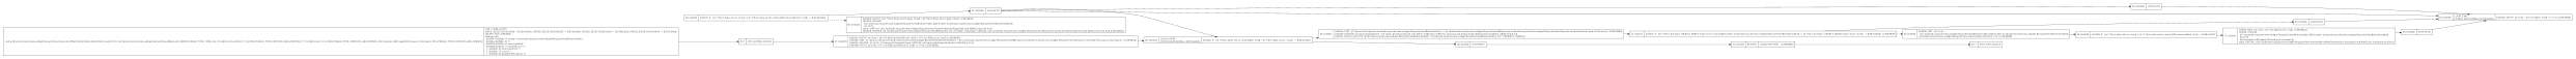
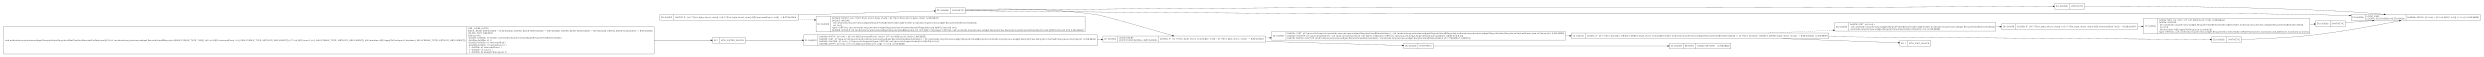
  digraph {
    fontname=Montserrat
    rankdir=LR
    node [fontname=Montserrat shape=record]
    edge [fontname=Montserrat]
    n1 [label="{19\:\ ?|MTH_ENTER_BLOCK\l}"]
    n2 [label="{21\:\ 0x0000|0x0000: ARITH  (r0 I:int) = (r6 I:int A[D('removedFrom' int)]) + (r7 I:int A[D('count' int)])  (LINE:6833)\l0x0002: IGET  (r1 I:java.util.ArrayList\<androidx.recyclerview.widget.RecyclerView$ViewHolder\>) = (r5 I:androidx.recyclerview.widget.RecyclerView$Recycler) androidx.recyclerview.widget.RecyclerView.Recycler.mCachedViews java.util.ArrayList  (LINE:6834)\l0x0004: INVOKE  (r1 I:int) = (r1 I:java.util.ArrayList) type: VIRTUAL call: java.util.ArrayList.size():int A[MD:():int (c)]\l0x0008: ARITH  (r2 I:int) = (r1 I:int A[D('cachedCount' int)]) + (\-1 int)  (LINE:6835)\l}"]
    n3 [label="{22\:\ 0x000a|LOOP_START\lLOOP:0: B:22:0x000a\-\>B:31:0x002b\l|0x000a: IF  (r2 I:??[int, byte, short, char] A[D('i' int)]) \< (0 ??[int, byte, short, char])  \-\> B:33:0x002e \l}"]
    n4 [label="{23\:\ 0x000c|0x000c: IGET  (r3 I:java.util.ArrayList\<androidx.recyclerview.widget.RecyclerView$ViewHolder\>) = (r5 I:androidx.recyclerview.widget.RecyclerView$Recycler) androidx.recyclerview.widget.RecyclerView.Recycler.mCachedViews java.util.ArrayList  (LINE:6836)\l0x000e: INVOKE  (r3 I:java.lang.Object) = (r3 I:java.util.ArrayList), (r2 I:int A[D('i' int)]) type: VIRTUAL call: java.util.ArrayList.get(int):java.lang.Object A[MD:(int):E (c)]\l0x0012: CHECK_CAST (r3 I:androidx.recyclerview.widget.RecyclerView$ViewHolder) = (androidx.recyclerview.widget.RecyclerView$ViewHolder) (r3 I:??[OBJECT, ARRAY]) \l}"]
    n5 [label="{33\:\ 0x002e|SYNTHETIC\l}"]
    n6 [label="{24\:\ 0x0014|0x0014: IF  (r3 I:??[int, boolean, OBJECT, ARRAY, byte, short, char] A[D('holder' androidx.recyclerview.widget.RecyclerView$ViewHolder)]) == (0 ??[int, boolean, OBJECT, ARRAY, byte, short, char])  \-\> B:35:0x002b  (LINE:6837)\l}"]
    n7 [label="{32\:\ 0x002e|RETURN\l|0x002e: RETURN    (LINE:6852)\l}"]
    n8 [label="{25\:\ 0x0016|0x0016: IGET  (r4 I:int) = \l  (r3 I:androidx.recyclerview.widget.RecyclerView$ViewHolder A[D('holder' androidx.recyclerview.widget.RecyclerView$ViewHolder)])\l androidx.recyclerview.widget.RecyclerView.ViewHolder.mPosition int  (LINE:6838)\l}"]
    n9 [label="{35\:\ 0x002b|SYNTHETIC\l}"]
    n10 [label="{26\:\ 0x0018|0x0018: IF  (r4 I:??[int, byte, short, char]) \< (r0 I:??[int, byte, short, char] A[D('removedEnd' int)])  \-\> B:28:0x001f \l}"]
    n11 [label="{31\:\ 0x002b|LOOP_END\lLOOP:0: B:22:0x000a\-\>B:31:0x002b\l|0x002b: ARITH  (r2 I:int) = (r2 I:int A[D('i' int)]) + (\-1 int)  (LINE:6835)\l}"]
    n12 [label="{27\:\ 0x001a|0x001a: NEG  (r4 I:int) = (r7 I:int A[D('count' int)])  (LINE:6844)\l0x001b: INVOKE  \l  (r3 I:androidx.recyclerview.widget.RecyclerView$ViewHolder A[D('holder' androidx.recyclerview.widget.RecyclerView$ViewHolder)])\l  (r4 I:int)\l  (r8 I:boolean A[D('applyToPreLayout' boolean)])\l type: VIRTUAL call: androidx.recyclerview.widget.RecyclerView.ViewHolder.offsetPosition(int, boolean):void A[MD:(int, boolean):void (m)]\l}"]
    n13 [label="{36\:\ 0x002b|SYNTHETIC\l}"]
    n14 [label="{29\:\ 0x0021|0x0021: IF  (r4 I:??[int, byte, short, char]) \< (r6 I:??[int, byte, short, char] A[D('removedFrom' int)])  \-\> B:37:0x002b \l}"]
    n15 [label="{30\:\ 0x0023|0x0023: CONST  (r4 I:??[int, float, short, byte, char]) = (8 ??[int, float, short, byte, char])  (LINE:6847)\l0x0025: INVOKE  \l  (r3 I:androidx.recyclerview.widget.RecyclerView$ViewHolder A[D('holder' androidx.recyclerview.widget.RecyclerView$ViewHolder)])\l  (r4 I:int)\l type: VIRTUAL call: androidx.recyclerview.widget.RecyclerView.ViewHolder.addFlags(int):void A[MD:(int):void (m)]\l0x0028: INVOKE  (r5 I:androidx.recyclerview.widget.RecyclerView$Recycler), (r2 I:int A[D('i' int)]) type: VIRTUAL call: androidx.recyclerview.widget.RecyclerView.Recycler.recycleCachedViewAt(int):void A[MD:(int):void (m)] (LINE:6848)\l}"]
    n16 [label="{37\:\ 0x002b|SYNTHETIC\l}"]
    n17 [label="{34\:\ 0x002b|SYNTHETIC\l}"]
    n18 [label="{20\:\ ?|MTH_EXIT_BLOCK\l}"]
    n19 [label="{void androidx.recyclerview.widget.RecyclerView.Recycler.offsetPositionRecordsForRemove((r5 'this' I:androidx.recyclerview.widget.RecyclerView$Recycler A[IMMUTABLE_TYPE, THIS]), (r6 I:int A[D('removedFrom' int), IMMUTABLE_TYPE, METHOD_ARGUMENT]), (r7 I:int A[D('count' int), IMMUTABLE_TYPE, METHOD_ARGUMENT]), (r8 I:boolean A[D('applyToPreLayout' boolean), IMMUTABLE_TYPE, METHOD_ARGUMENT]))  | USE_LINES_HINTS\lBACK_EDGE: B:31:0x002b \-\> B:22:0x000a, CROSS_EDGE: B:30:0x0023 \-\> B:31:0x002b, CROSS_EDGE: B:29:0x0021 \-\> B:31:0x002b, CROSS_EDGE: B:24:0x0014 \-\> B:31:0x002b\lINLINE_NOT_NEEDED\lDebug Info:\l  0x0014\-0x002b: r3 'holder' Landroidx\/recyclerview\/widget\/RecyclerView$ViewHolder;\l  0x000a\-0x002e: r2 'i' I\l  0x0002\-0x002e: r0 'removedEnd' I\l  0x0008\-0x002e: r1 'cachedCount' I\l  \-1 \-0x002e: r6 'removedFrom' I\l  \-1 \-0x002e: r7 'count' I\l  \-1 \-0x002e: r8 'applyToPreLayout' Z\l}"]
    n1 -> n2
    n2 -> n3
    n3 -> n4 [style=dashed]
    n3 -> n5
    n4 -> n6
    n5 -> n7
    n6 -> n8 [style=dashed]
    n6 -> n9
-   n7 -> n18
+   n6 -> n18
    n8 -> n10
    n9 -> n11
    n10 -> n12 [style=solid]
    n12 -> n13
    n13 -> n11
    n14 -> n15 [style=dashed]
    n14 -> n16
    n16 -> n3
    n16 -> n11
    n16 -> n17
    n17 -> n11
    n19 -> n1
  }
